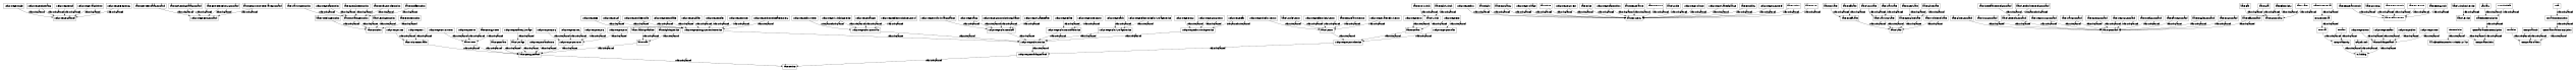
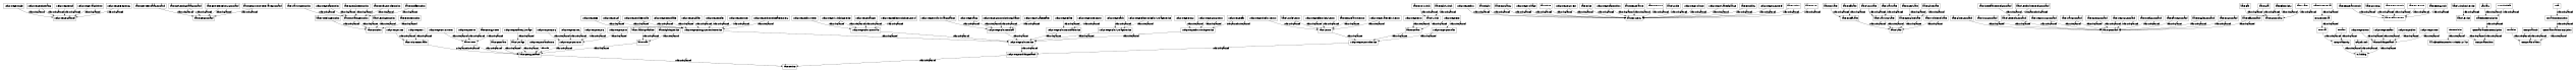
  digraph {
    rankdir=TB
    node [color=black shape=rectangle]
    "webprotege:Angle"
    "webprotege:Channel"
    "base:GetMeterDataCommand"
-   "base:GetCommand" [label="webprotege:GetCommand"]
+   "base:GetCommand"
    "base:MeteringFunction"
    "base:Function"
    "webprotege:Compressor"
    "webprotege:FlowMovingDevice"
    "webprotege:FlowDevice"
    "webprotege:Flow"
    "base:Property"
    "base:StopState"
    "base:StartStopState"
    "base:State"
    "webprotege:TubeBundle"
    "webprotege:EnergyConversionDevice"
    "webprotege:AC-DC"
    "webprotege:Convertor"
    "base:EnergyRelated"
    "base:Light"
    "webprotege:WaterFlowSensor"
    "base:Sensor"
    "webprotege:ControlDevice"
    "webprotege:Damper"
    "webprotege:FlowController"
    "base:StartStopFunction"
    "base:ActuatingFunction"
    "base:CloseCommand"
    "base:Command"
    "base:OffState"
    "base:OnOffState"
    "base:DoorSwitch"
    "base:Switch"
    "base:Actuator"
    "webprotege:HV-DC"
    "webprotege:CommunictionAppliance"
    "webprotege:FlowTerminal"
    "base:Load"
    "base:Device"
    "base:StopCommand"
    "base:MicroRenewable"
    "base:Generator"
    "base:Occupancy"
    "webprotege:BuildingRelated"
    "webprotege:ElectronicTimeControl"
    "base:Gas"
    "base:Commodity"
    "webprotege:Humidifier"
    "base:SetRelativeLevelCommand"
    "base:SetLevelCommand"
    "webprotege:Controller"
    "webprotege:Fan"
    "webprotege:PMU"
    "base:Meter"
    "base:BuildingRelated"
    "owl:Thing"
    "webprotege:Voltage"
    "base:GetSensingDataCommand"
    "base:EnergyMeter"
    "base:SensingFunction"
    "base:StepDownCommand"
    "base:StartCommand"
    "base:GetMeterHistoryCommand"
    "base:WashingMachine"
    "webprotege:FlowMeter"
    "base:OpenCommand"
    "webprotege:FlowTerminalDevice"
    "webprotege:Tank"
    "webprotege:FlowStorageDevice"
    "base:OpenState"
    "base:OpenCloseState"
    "webprotege:Chiller"
    "webprotege:TapPostion"
    "webprotege:Pump"
    "base:Coal"
    "base:Electricity"
    "webprotege:SwitchingDevice"
    "webprotege:Transformer"
    "webprotege:WPP"
    "base:StepUpCommand"
    "webprotege:PID"
    "webprotege:Timestamp"
    "base:OpenCloseFunction"
    "base:GetCurrentMeterValueCommand"
    "webprotege:AirFlowSensor"
    "webprotege:Room"
    "webprotege:PowerMeter"
    "webprotege:Tenant"
    "base:Time"
    "webprotege:Current"
    "base:TemperatureUnit"
    "base:Measurement"
    "base:Price"
    "base:NotifyCommand"
    "base:LightingDevice"
    "webprotege:DC-DC"
    "base:Storage"
    "webprotege:PV"
    "base:StartState"
    "webprotege:TapPosition"
    "base:CloseState"
    "base:Temperature"
    "base:SmokeSensor"
    "webprotege:Boiler"
    "webprotege:Filter"
    "base:Pressure"
    "base:Currency"
    "base:Smoke"
    "base:LevelControlFunction"
    "webprotege:CT-VT"
    "webprotege:SpaceHeater"
    "webprotege:Burner"
    "base:PauseCommand"
    "base:PressureUnit"
    "base:ToggleCommand"
    "webprotege:Volume"
    "base:PowerUnit"
    "base:OnCommand"
    "webprotege:AudioVisualAppliance"
    "webprotege:AirToAirHeatRecovery"
    "base:OnState"
    "base:OnOffFunction"
    "webprotege:Floor"
    "webprotege:StateOfCharge"
    "base:Humidity"
    "webprotege:BatteryStorage"
    "webprotege:Rocf"
    "base:Water"
    "webprotege:CO2Level"
    "base:OffCommand"
    "webprotege:Interceptor"
    "webprotege:ElectricitySensor"
    "base:LightSwitch"
    "base:SwitchOnService"
    "base:Service"
    "base:Motion"
    "base:EventFunction"
    "webprotege:HP"
    "webprotege:Maqnititute"
    "webprotege:Zone"
    "webprotege:Coil"
    "base:EnergyUnit"
    "webprotege:Lamp"
    "base:MultiLevelState"
    "webprotege:Frequency"
    "base:TemperatureSensor"
    "webprotege:RVK"
    "webprotege:ElectronicFlowStorageDevice"
    "base:Power"
    "base:SetAbsoluteLevelCommand"
    ":GeneralDateTimeDescription"
    ":TemporalPosition"
    ":DateTimeInterval"
    ":ProperInterval"
    ":Interval"
    ":DurationDescription"
    ":GeneralDurationDescription"
    ":TemporalDuration"
    ":Duration"
    ":January"
    ":DateTimeDescription"
    ":TemporalEntity"
    ":TimePosition"
    f4416f9c69b8680e89171053931274c0
    ":Year"
    ":MonthOfYear"
    ":TemporalUnit"
    ":Instant"
    ":DayOfWeek"
    "webprotege:Angle" -> "webprotege:Channel" [label="rdfs:subClassOf"]
    "base:GetMeterDataCommand" -> "base:GetCommand" [label="rdfs:subClassOf"]
    "base:MeteringFunction" -> "base:Function" [label="rdfs:subClassOf"]
    "webprotege:Compressor" -> "webprotege:FlowMovingDevice" [label="rdfs:subClassOf"]
    "webprotege:FlowMovingDevice" -> "webprotege:FlowDevice" [label="rdfs:subClassOf"]
    "webprotege:FlowDevice" -> "webprotege:BuildingRelated" [label="rdfs:subClassOf"]
    "webprotege:Flow" -> "base:Property" [label="rdfs:subClassOf"]
    "base:StopState" -> "base:StartStopState" [label="rdfs:subClassOf"]
    "base:StartStopState" -> "base:State" [label="rdfs:subClassOf"]
    "webprotege:TubeBundle" -> "webprotege:EnergyConversionDevice" [label="rdfs:subClassOf"]
    "webprotege:EnergyConversionDevice" -> "webprotege:FlowDevice" [label="rdfs:subClassOf"]
    "webprotege:AC-DC" -> "webprotege:Convertor" [label="rdfs:subClassOf"]
    "webprotege:Convertor" -> "base:EnergyRelated" [label="rdfs:subClassOf"]
    "base:EnergyRelated" -> "base:Device" [label="rdfs:subClassOf"]
    "base:Light" -> "base:Property" [label="rdfs:subClassOf"]
    "webprotege:WaterFlowSensor" -> "base:Sensor" [label="rdfs:subClassOf"]
    "base:Sensor" -> "webprotege:ControlDevice" [label="rdfs:subClassOf"]
    "webprotege:ControlDevice" -> "webprotege:BuildingRelated" [label="rdfs:subClassOf"]
    "webprotege:Damper" -> "webprotege:FlowController" [label="rdfs:subClassOf"]
    "webprotege:FlowController" -> "webprotege:FlowDevice" [label="rdfs:subClassOf"]
    "base:StartStopFunction" -> "base:ActuatingFunction" [label="rdfs:subClassOf"]
    "base:ActuatingFunction" -> "base:Function" [label="rdfs:subClassOf"]
    "base:CloseCommand" -> "base:Command" [label="rdfs:subClassOf"]
    "base:OffState" -> "base:OnOffState" [label="rdfs:subClassOf"]
    "base:OnOffState" -> "base:State" [label="rdfs:subClassOf"]
    "base:DoorSwitch" -> "base:Switch" [label="rdfs:subClassOf"]
    "base:Switch" -> "base:Actuator" [label="rdfs:subClassOf"]
    "base:Actuator" -> "webprotege:ControlDevice" [label="rdfs:subClassOf"]
    "webprotege:HV-DC" -> "webprotege:Convertor" [label="rdfs:subClassOf"]
    "webprotege:CommunictionAppliance" -> "webprotege:FlowTerminal" [label="rdfs:subClassOf"]
    "webprotege:FlowTerminal" -> "webprotege:FlowDevice" [label="rdfs:subClassOf"]
    "base:Load" -> "base:EnergyRelated" [label="rdfs:subClassOf"]
    "base:StopCommand" -> "base:Command" [label="rdfs:subClassOf"]
-   "base:MicroRenewable" -> "base:EnergyRelated" [label="rdfs:subClassOf"]
+   "base:MicroRenewable" -> "base:EnergyRelated" [label="subClassOf:subClassOf"]
    "base:Generator" -> "base:EnergyRelated" [label="rdfs:subClassOf"]
    "base:Occupancy" -> "base:Property" [label="rdfs:subClassOf"]
    "webprotege:BuildingRelated" -> "base:Device" [label="rdfs:subClassOf"]
    "webprotege:ElectronicTimeControl" -> "webprotege:FlowController" [label="rdfs:subClassOf"]
    "base:Gas" -> "base:Commodity" [label="rdfs:subClassOf"]
    "webprotege:Humidifier" -> "webprotege:EnergyConversionDevice" [label="rdfs:subClassOf"]
    "base:SetRelativeLevelCommand" -> "base:SetLevelCommand" [label="rdfs:subClassOf"]
    "base:SetLevelCommand" -> "base:Command" [label="rdfs:subClassOf"]
    "webprotege:Controller" -> "webprotege:ControlDevice" [label="rdfs:subClassOf"]
    "webprotege:Fan" -> "webprotege:FlowMovingDevice" [label="subClassOf:subClassOf"]
    "webprotege:PMU" -> "base:Meter" [label="rdfs:subClassOf"]
    "base:Meter" -> "base:EnergyRelated" [label="rdfs:subClassOf"]
    "base:BuildingRelated" -> "owl:Thing" [label="rdfs:subClassOf"]
    "webprotege:Voltage" -> "base:Property" [label="rdfs:subClassOf"]
    "base:GetSensingDataCommand" -> "base:GetCommand" [label="rdfs:subClassOf"]
    "base:EnergyMeter" -> "base:Meter" [label="rdfs:subClassOf"]
    "base:SensingFunction" -> "base:Function" [label="rdfs:subClassOf"]
    "base:StepDownCommand" -> "base:Command" [label="rdfs:subClassOf"]
    "base:StartCommand" -> "base:Command" [label="rdfs:subClassOf"]
    "base:GetMeterHistoryCommand" -> "base:GetCommand" [label="rdfs:subClassOf"]
    "base:WashingMachine" -> "base:Load" [label="rdfs:subClassOf"]
-   "webprotege:FlowMeter" -> "webprotege:FlowController" [label="subClassOf:subClassOf"]
+   "webprotege:FlowMeter" -> "webprotege:FlowController" [label="rdfs:subClassOf"]
    "base:OpenCommand" -> "base:Command" [label="rdfs:subClassOf"]
    "webprotege:FlowTerminalDevice" -> "webprotege:FlowDevice" [label="rdfs:subClassOf"]
    "webprotege:Tank" -> "webprotege:FlowStorageDevice" [label="rdfs:subClassOf"]
    "webprotege:FlowStorageDevice" -> "webprotege:FlowDevice" [label="rdfs:subClassOf"]
    "base:OpenState" -> "base:OpenCloseState" [label="rdfs:subClassOf"]
    "base:OpenCloseState" -> "base:State" [label="rdfs:subClassOf"]
    "webprotege:Chiller" -> "webprotege:EnergyConversionDevice" [label="rdfs:subClassOf"]
    "webprotege:TapPostion" -> "base:ActuatingFunction" [label="rdfs:subClassOf"]
    "webprotege:Pump" -> "webprotege:FlowMovingDevice" [label="rdfs:subClassOf"]
    "base:Coal" -> "base:Commodity" [label="rdfs:subClassOf"]
    "base:Electricity" -> "base:Commodity" [label="rdfs:subClassOf"]
    "webprotege:SwitchingDevice" -> "webprotege:FlowController" [label="rdfs:subClassOf"]
-   "webprotege:Transformer" -> "base:EnergyRelated" [label="rdfs:subClassOf"]
+   "webprotege:Transformer" -> "base:EnergyRelated" [label="rdfs:rdfs"]
    "webprotege:WPP" -> "base:MicroRenewable" [label="rdfs:subClassOf"]
    "base:StepUpCommand" -> "base:Command" [label="rdfs:subClassOf"]
    "webprotege:PID" -> "webprotege:Controller" [label="rdfs:subClassOf"]
    "webprotege:Timestamp" -> "webprotege:Channel" [label="rdfs:subClassOf"]
    "base:OpenCloseFunction" -> "base:ActuatingFunction" [label="rdfs:subClassOf"]
    "base:GetCurrentMeterValueCommand" -> "base:GetCommand" [label="rdfs:subClassOf"]
    "webprotege:AirFlowSensor" -> "base:Sensor" [label="rdfs:subClassOf"]
    "webprotege:Room" -> "base:BuildingRelated" [label="rdfs:subClassOf"]
    "webprotege:PowerMeter" -> "base:Meter" [label="rdfs:subClassOf"]
    "webprotege:Tenant" -> "base:BuildingRelated" [label="rdfs:subClassOf"]
    "base:Time" -> "base:Property" [label="rdfs:subClassOf"]
    "webprotege:Current" -> "base:Property" [label="rdfs:subClassOf"]
    "base:TemperatureUnit" -> "base:Measurement" [label="rdfs:subClassOf"]
    "base:Price" -> "base:Property" [label="rdfs:subClassOf"]
    "base:NotifyCommand" -> "base:Command" [label="rdfs:subClassOf"]
    "base:LightingDevice" -> "base:Load" [label="rdfs:subClassOf"]
    "webprotege:DC-DC" -> "webprotege:Convertor" [label="rdfs:subClassOf"]
    "base:Storage" -> "base:EnergyRelated" [label="rdfs:subClassOf"]
    "webprotege:PV" -> "base:MicroRenewable" [label="rdfs:subClassOf"]
    "base:StartState" -> "base:StartStopState" [label="rdfs:subClassOf"]
    "webprotege:TapPosition" -> "base:Property" [label="rdfs:subClassOf"]
    "base:CloseState" -> "base:OpenCloseState" [label="rdfs:subClassOf"]
    "base:Temperature" -> "base:Property" [label="rdfs:subClassOf"]
    "base:SmokeSensor" -> "base:Sensor" [label="rdfs:subClassOf"]
    "webprotege:Boiler" -> "webprotege:EnergyConversionDevice" [label="rdfs:subClassOf"]
    "webprotege:Filter" -> "webprotege:FlowTerminalDevice" [label="rdfs:subClassOf"]
    "base:Pressure" -> "base:Property" [label="rdfs:subClassOf"]
    "base:Currency" -> "base:Measurement" [label="rdfs:subClassOf"]
    "base:Smoke" -> "base:Property" [label="rdfs:subClassOf"]
    "base:LevelControlFunction" -> "base:ActuatingFunction" [label="rdfs:subClassOf"]
    "webprotege:CT-VT" -> "webprotege:Convertor" [label="rdfs:subClassOf"]
    "webprotege:SpaceHeater" -> "webprotege:FlowTerminal" [label="rdfs:subClassOf"]
    "webprotege:Burner" -> "webprotege:EnergyConversionDevice" [label="rdfs:subClassOf"]
    "base:PauseCommand" -> "base:Command" [label="rdfs:subClassOf"]
    "base:PressureUnit" -> "base:Measurement" [label="rdfs:subClassOf"]
    "base:ToggleCommand" -> "base:Command" [label="rdfs:subClassOf"]
    "webprotege:Volume" -> "base:Property" [label="rdfs:subClassOf"]
    "base:PowerUnit" -> "base:Measurement" [label="rdfs:subClassOf"]
    "base:OnCommand" -> "base:Command" [label="rdfs:subClassOf"]
    "webprotege:AudioVisualAppliance" -> "webprotege:FlowTerminal" [label="rdfs:subClassOf"]
    "webprotege:AirToAirHeatRecovery" -> "webprotege:EnergyConversionDevice" [label="rdfs:subClassOf"]
    "base:OnState" -> "base:OnOffState" [label="rdfs:subClassOf"]
    "base:OnOffFunction" -> "base:ActuatingFunction" [label="rdfs:subClassOf"]
    "webprotege:Floor" -> "base:BuildingRelated" [label="rdfs:subClassOf"]
    "webprotege:StateOfCharge" -> "base:Property" [label="rdfs:subClassOf"]
    "base:Humidity" -> "base:Property" [label="rdfs:subClassOf"]
    "webprotege:BatteryStorage" -> "base:Storage" [label="rdfs:subClassOf"]
    "webprotege:Rocf" -> "webprotege:Channel" [label="rdfs:subClassOf"]
    "base:Water" -> "base:Commodity" [label="rdfs:subClassOf"]
    "webprotege:CO2Level" -> "base:Property" [label="rdfs:subClassOf"]
    "base:OffCommand" -> "base:Command" [label="rdfs:subClassOf"]
    "webprotege:Interceptor" -> "webprotege:FlowTerminalDevice" [label="rdfs:subClassOf"]
    "webprotege:ElectricitySensor" -> "base:Sensor" [label="rdfs:subClassOf"]
    "base:LightSwitch" -> "base:Switch" [label="rdfs:subClassOf"]
    "base:SwitchOnService" -> "base:Service" [label="rdfs:subClassOf"]
    "base:Motion" -> "base:Property" [label="rdfs:subClassOf"]
    "base:EventFunction" -> "base:Function" [label="rdfs:subClassOf"]
    "webprotege:HP" -> "webprotege:EnergyConversionDevice" [label="rdfs:subClassOf"]
    "webprotege:Maqnititute" -> "webprotege:Channel" [label="rdfs:subClassOf"]
    "webprotege:Zone" -> "base:BuildingRelated" [label="rdfs:subClassOf"]
    "webprotege:Coil" -> "webprotege:EnergyConversionDevice" [label="rdfs:subClassOf"]
    "base:EnergyUnit" -> "base:Measurement" [label="rdfs:subClassOf"]
    "webprotege:Lamp" -> "webprotege:FlowTerminal" [label="rdfs:subClassOf"]
    "base:MultiLevelState" -> "base:State" [label="rdfs:subClassOf"]
    "webprotege:Frequency" -> "webprotege:Channel" [label="rdfs:subClassOf"]
    "base:TemperatureSensor" -> "base:Sensor" [label="rdfs:subClassOf"]
    "webprotege:RVK" -> "base:Actuator" [label="rdfs:subClassOf"]
    "webprotege:ElectronicFlowStorageDevice" -> "webprotege:FlowStorageDevice" [label="rdfs:subClassOf"]
    "base:Power" -> "base:Property" [label="rdfs:subClassOf"]
    "base:SetAbsoluteLevelCommand" -> "base:SetLevelCommand" [label="subClassOf:subClassOf"]
    ":GeneralDateTimeDescription" -> ":TemporalPosition" [label="rdfs:subClassOf"]
    ":DateTimeInterval" -> ":ProperInterval" [label="rdfs:subClassOf"]
    ":ProperInterval" -> ":Interval" [label="rdfs:subClassOf"]
    ":Interval" -> ":TemporalEntity" [label="rdfs:subClassOf"]
    ":DurationDescription" -> ":GeneralDurationDescription" [label="rdfs:subClassOf"]
    ":GeneralDurationDescription" -> ":TemporalDuration" [label="rdfs:subClassOf"]
    ":Duration" -> ":TemporalDuration" [label="rdfs:subClassOf"]
    ":January" -> ":DateTimeDescription" [label="rdfs:subClassOf"]
    ":DateTimeDescription" -> ":GeneralDateTimeDescription" [label="rdfs:subClassOf"]
    ":TemporalEntity" -> "owl:Thing" [label="rdfs:subClassOf"]
    ":TimePosition" -> ":TemporalPosition" [label="rdfs:subClassOf"]
    ":TimePosition" -> f4416f9c69b8680e89171053931274c0 [label="rdfs:subClassOf"]
    ":Year" -> ":DurationDescription" [label="rdfs:subClassOf"]
    ":MonthOfYear" -> ":DateTimeDescription" [label="rdfs:subClassOf"]
    ":TemporalUnit" -> ":TemporalDuration" [label="rdfs:subClassOf"]
    ":Instant" -> ":TemporalEntity" [label="rdfs:subClassOf"]
    ":DayOfWeek" -> "owl:Thing" [label="rdfs:subClassOf"]
  }
